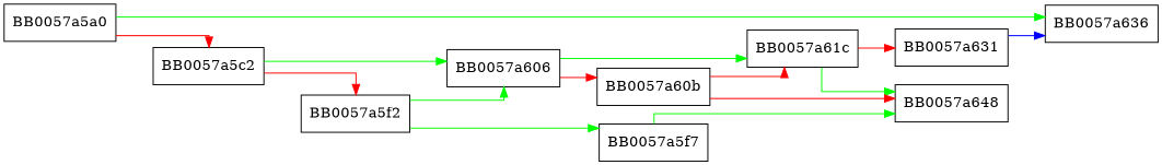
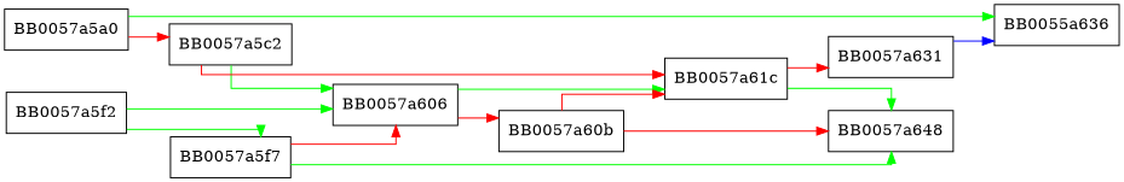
  digraph {
    rankdir=LR
    splines=ortho
    node [shape=box]
    edge [color=green]
    BB0057a5a0
-   BB0057a636
+   BB0057a636 [label=BB0055a636]
    BB0057a5c2
    BB0057a606
    BB0057a5f2
    BB0057a61c
    BB0057a60b
    BB0057a5f7
    BB0057a648
    BB0057a631
    BB0057a5a0 -> BB0057a636
    BB0057a5a0 -> BB0057a5c2 [color=red]
    BB0057a5c2 -> BB0057a606
-   BB0057a5c2 -> BB0057a5f2 [color=red]
+   BB0057a5c2 -> BB0057a61c [color=red]
    BB0057a606 -> BB0057a61c
    BB0057a606 -> BB0057a60b [color=red]
    BB0057a5f2 -> BB0057a606
    BB0057a5f2 -> BB0057a5f7
    BB0057a61c -> BB0057a648
    BB0057a61c -> BB0057a631 [color=red]
    BB0057a60b -> BB0057a61c [color=red]
    BB0057a60b -> BB0057a648 [color=red]
+   BB0057a5f7 -> BB0057a606 [color=red]
    BB0057a5f7 -> BB0057a648
    BB0057a631 -> BB0057a636 [color=blue]
  }
